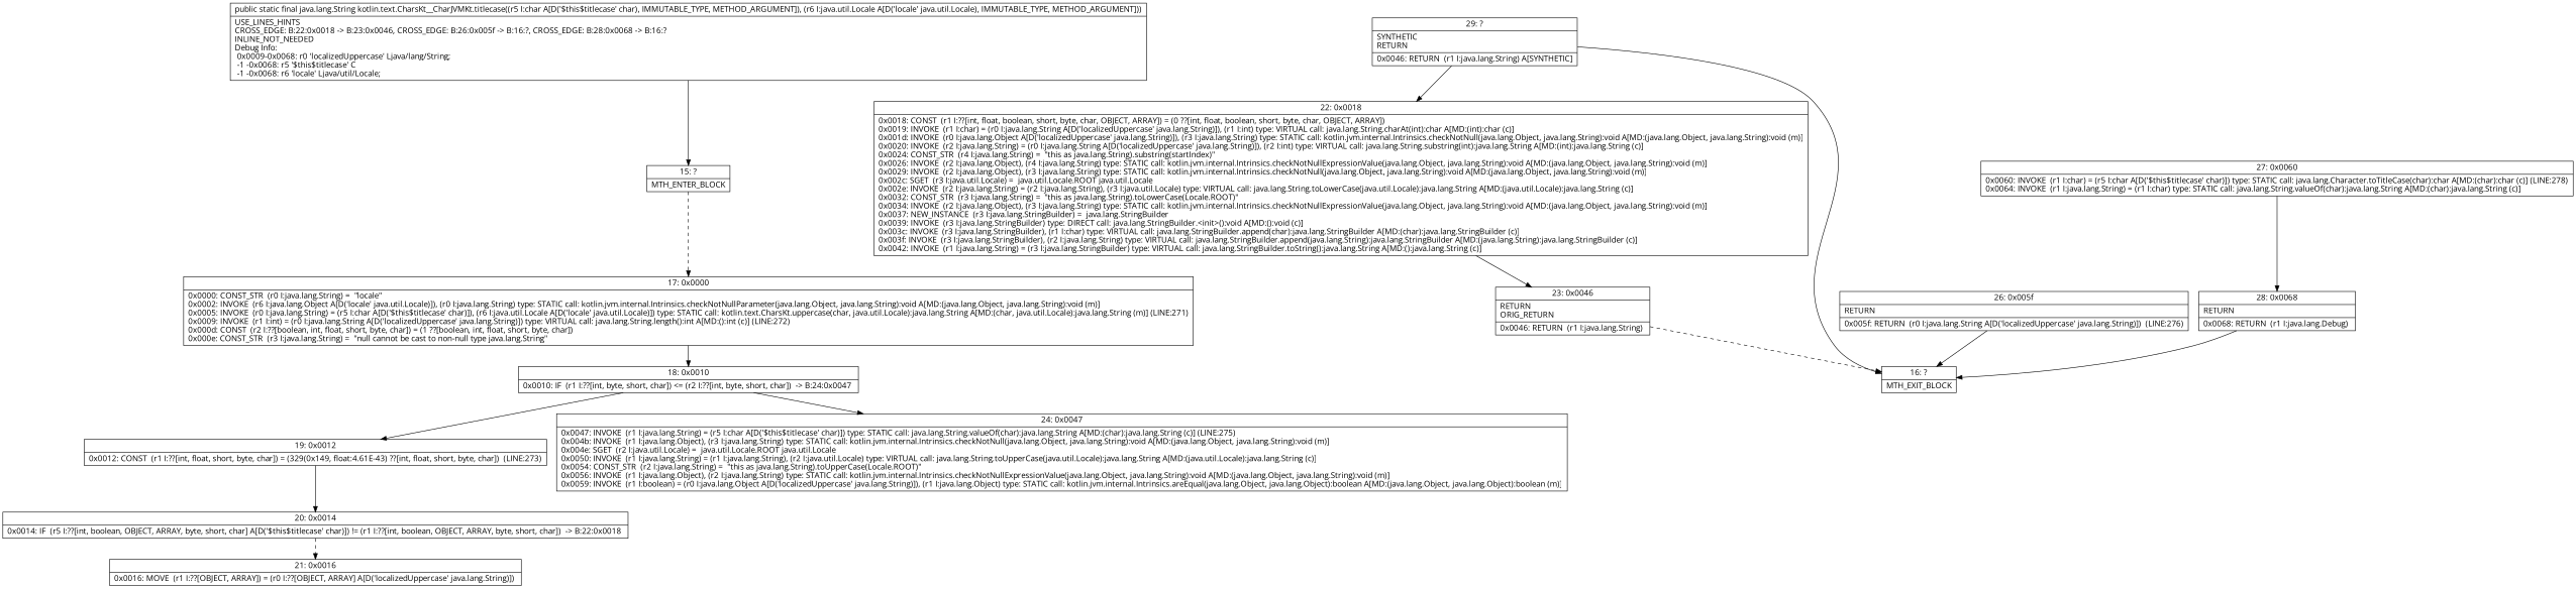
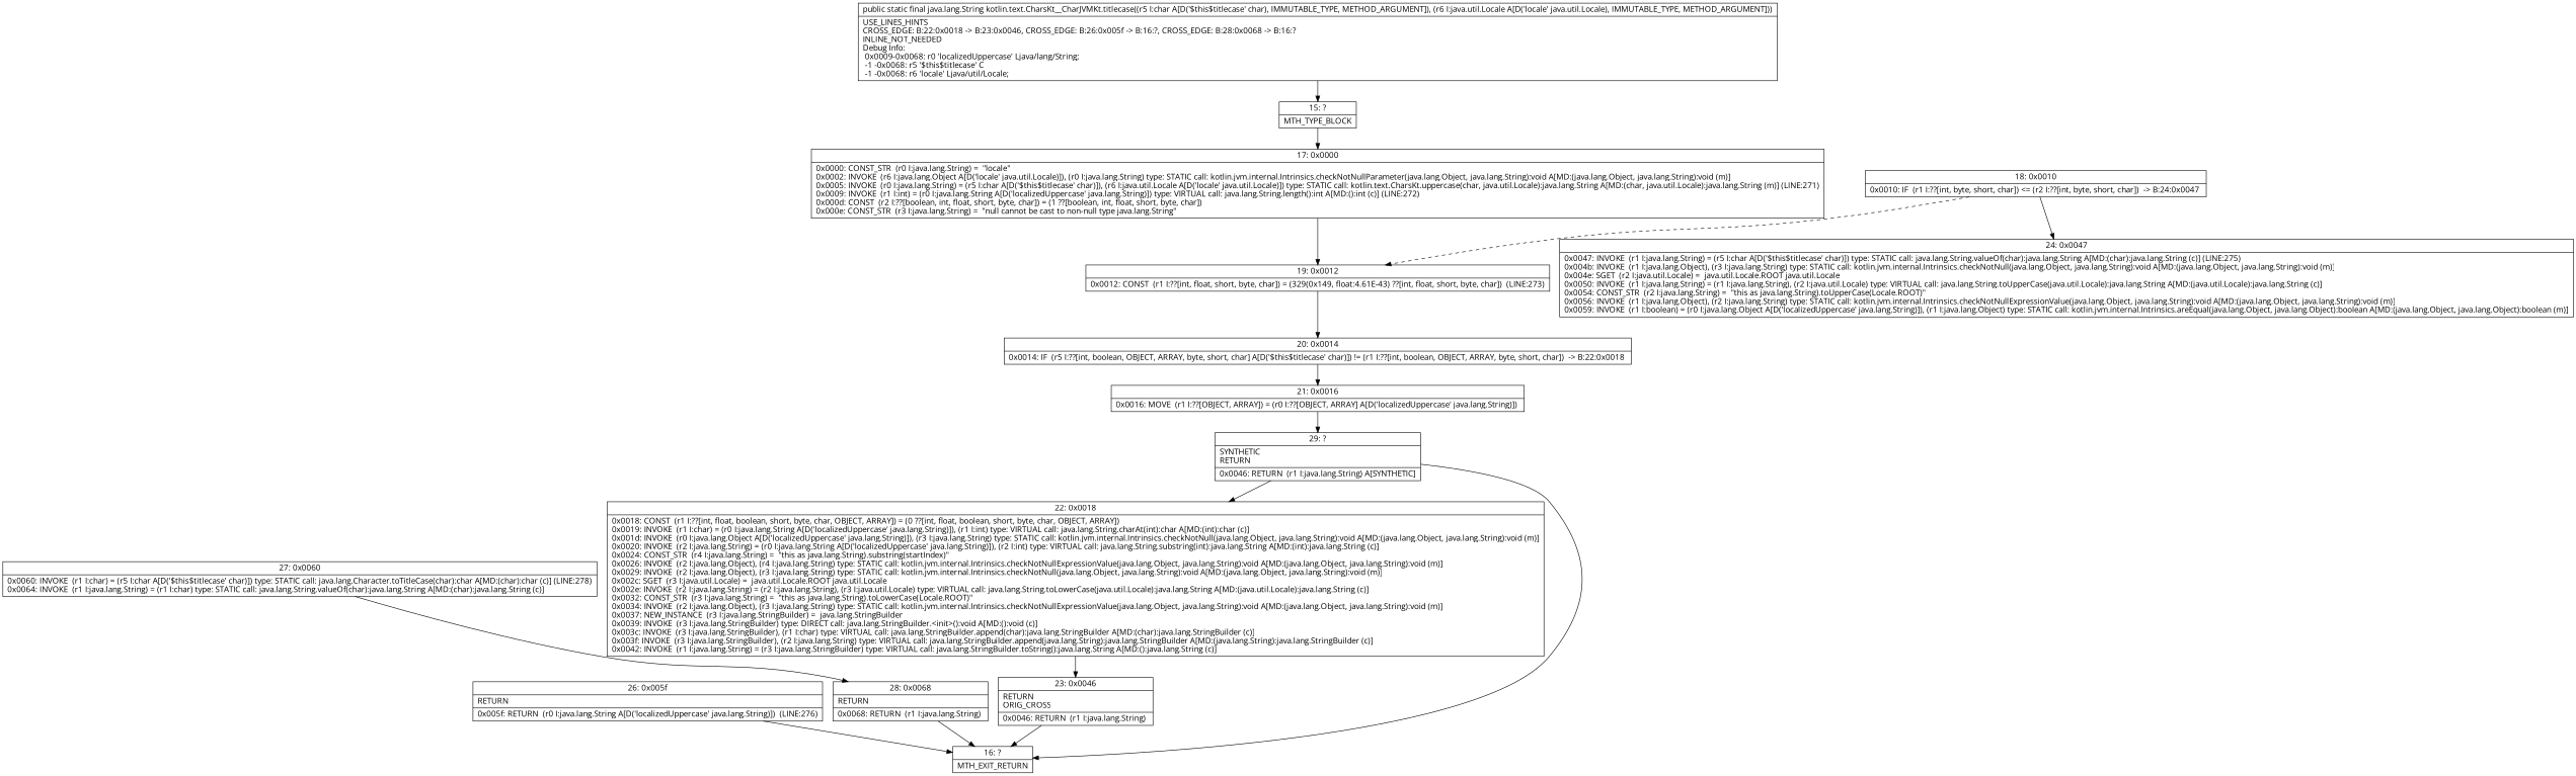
  digraph {
    fontname="Open Sans"
    node [fontname="Open Sans" shape=record]
    edge [fontname="Open Sans"]
-   n1 [label="{15\:\ ?|MTH_ENTER_BLOCK\l}"]
+   n1 [label="{15\:\ ?|MTH_TYPE_BLOCK\l}"]
    n2 [label="{17\:\ 0x0000|0x0000: CONST_STR  (r0 I:java.lang.String) =  \"locale\" \l0x0002: INVOKE  (r6 I:java.lang.Object A[D('locale' java.util.Locale)]), (r0 I:java.lang.String) type: STATIC call: kotlin.jvm.internal.Intrinsics.checkNotNullParameter(java.lang.Object, java.lang.String):void A[MD:(java.lang.Object, java.lang.String):void (m)]\l0x0005: INVOKE  (r0 I:java.lang.String) = (r5 I:char A[D('$this$titlecase' char)]), (r6 I:java.util.Locale A[D('locale' java.util.Locale)]) type: STATIC call: kotlin.text.CharsKt.uppercase(char, java.util.Locale):java.lang.String A[MD:(char, java.util.Locale):java.lang.String (m)] (LINE:271)\l0x0009: INVOKE  (r1 I:int) = (r0 I:java.lang.String A[D('localizedUppercase' java.lang.String)]) type: VIRTUAL call: java.lang.String.length():int A[MD:():int (c)] (LINE:272)\l0x000d: CONST  (r2 I:??[boolean, int, float, short, byte, char]) = (1 ??[boolean, int, float, short, byte, char]) \l0x000e: CONST_STR  (r3 I:java.lang.String) =  \"null cannot be cast to non\-null type java.lang.String\" \l}"]
    n3 [label="{18\:\ 0x0010|0x0010: IF  (r1 I:??[int, byte, short, char]) \<= (r2 I:??[int, byte, short, char])  \-\> B:24:0x0047 \l}"]
    n4 [label="{19\:\ 0x0012|0x0012: CONST  (r1 I:??[int, float, short, byte, char]) = (329(0x149, float:4.61E\-43) ??[int, float, short, byte, char])  (LINE:273)\l}"]
    n5 [label="{24\:\ 0x0047|0x0047: INVOKE  (r1 I:java.lang.String) = (r5 I:char A[D('$this$titlecase' char)]) type: STATIC call: java.lang.String.valueOf(char):java.lang.String A[MD:(char):java.lang.String (c)] (LINE:275)\l0x004b: INVOKE  (r1 I:java.lang.Object), (r3 I:java.lang.String) type: STATIC call: kotlin.jvm.internal.Intrinsics.checkNotNull(java.lang.Object, java.lang.String):void A[MD:(java.lang.Object, java.lang.String):void (m)]\l0x004e: SGET  (r2 I:java.util.Locale) =  java.util.Locale.ROOT java.util.Locale \l0x0050: INVOKE  (r1 I:java.lang.String) = (r1 I:java.lang.String), (r2 I:java.util.Locale) type: VIRTUAL call: java.lang.String.toUpperCase(java.util.Locale):java.lang.String A[MD:(java.util.Locale):java.lang.String (c)]\l0x0054: CONST_STR  (r2 I:java.lang.String) =  \"this as java.lang.String).toUpperCase(Locale.ROOT)\" \l0x0056: INVOKE  (r1 I:java.lang.Object), (r2 I:java.lang.String) type: STATIC call: kotlin.jvm.internal.Intrinsics.checkNotNullExpressionValue(java.lang.Object, java.lang.String):void A[MD:(java.lang.Object, java.lang.String):void (m)]\l0x0059: INVOKE  (r1 I:boolean) = (r0 I:java.lang.Object A[D('localizedUppercase' java.lang.String)]), (r1 I:java.lang.Object) type: STATIC call: kotlin.jvm.internal.Intrinsics.areEqual(java.lang.Object, java.lang.Object):boolean A[MD:(java.lang.Object, java.lang.Object):boolean (m)]\l}"]
    n6 [label="{20\:\ 0x0014|0x0014: IF  (r5 I:??[int, boolean, OBJECT, ARRAY, byte, short, char] A[D('$this$titlecase' char)]) != (r1 I:??[int, boolean, OBJECT, ARRAY, byte, short, char])  \-\> B:22:0x0018 \l}"]
    n7 [label="{21\:\ 0x0016|0x0016: MOVE  (r1 I:??[OBJECT, ARRAY]) = (r0 I:??[OBJECT, ARRAY] A[D('localizedUppercase' java.lang.String)]) \l}"]
    n8 [label="{29\:\ ?|SYNTHETIC\lRETURN\l|0x0046: RETURN  (r1 I:java.lang.String) A[SYNTHETIC]\l}"]
    n9 [label="{22\:\ 0x0018|0x0018: CONST  (r1 I:??[int, float, boolean, short, byte, char, OBJECT, ARRAY]) = (0 ??[int, float, boolean, short, byte, char, OBJECT, ARRAY]) \l0x0019: INVOKE  (r1 I:char) = (r0 I:java.lang.String A[D('localizedUppercase' java.lang.String)]), (r1 I:int) type: VIRTUAL call: java.lang.String.charAt(int):char A[MD:(int):char (c)]\l0x001d: INVOKE  (r0 I:java.lang.Object A[D('localizedUppercase' java.lang.String)]), (r3 I:java.lang.String) type: STATIC call: kotlin.jvm.internal.Intrinsics.checkNotNull(java.lang.Object, java.lang.String):void A[MD:(java.lang.Object, java.lang.String):void (m)]\l0x0020: INVOKE  (r2 I:java.lang.String) = (r0 I:java.lang.String A[D('localizedUppercase' java.lang.String)]), (r2 I:int) type: VIRTUAL call: java.lang.String.substring(int):java.lang.String A[MD:(int):java.lang.String (c)]\l0x0024: CONST_STR  (r4 I:java.lang.String) =  \"this as java.lang.String).substring(startIndex)\" \l0x0026: INVOKE  (r2 I:java.lang.Object), (r4 I:java.lang.String) type: STATIC call: kotlin.jvm.internal.Intrinsics.checkNotNullExpressionValue(java.lang.Object, java.lang.String):void A[MD:(java.lang.Object, java.lang.String):void (m)]\l0x0029: INVOKE  (r2 I:java.lang.Object), (r3 I:java.lang.String) type: STATIC call: kotlin.jvm.internal.Intrinsics.checkNotNull(java.lang.Object, java.lang.String):void A[MD:(java.lang.Object, java.lang.String):void (m)]\l0x002c: SGET  (r3 I:java.util.Locale) =  java.util.Locale.ROOT java.util.Locale \l0x002e: INVOKE  (r2 I:java.lang.String) = (r2 I:java.lang.String), (r3 I:java.util.Locale) type: VIRTUAL call: java.lang.String.toLowerCase(java.util.Locale):java.lang.String A[MD:(java.util.Locale):java.lang.String (c)]\l0x0032: CONST_STR  (r3 I:java.lang.String) =  \"this as java.lang.String).toLowerCase(Locale.ROOT)\" \l0x0034: INVOKE  (r2 I:java.lang.Object), (r3 I:java.lang.String) type: STATIC call: kotlin.jvm.internal.Intrinsics.checkNotNullExpressionValue(java.lang.Object, java.lang.String):void A[MD:(java.lang.Object, java.lang.String):void (m)]\l0x0037: NEW_INSTANCE  (r3 I:java.lang.StringBuilder) =  java.lang.StringBuilder \l0x0039: INVOKE  (r3 I:java.lang.StringBuilder) type: DIRECT call: java.lang.StringBuilder.\<init\>():void A[MD:():void (c)]\l0x003c: INVOKE  (r3 I:java.lang.StringBuilder), (r1 I:char) type: VIRTUAL call: java.lang.StringBuilder.append(char):java.lang.StringBuilder A[MD:(char):java.lang.StringBuilder (c)]\l0x003f: INVOKE  (r3 I:java.lang.StringBuilder), (r2 I:java.lang.String) type: VIRTUAL call: java.lang.StringBuilder.append(java.lang.String):java.lang.StringBuilder A[MD:(java.lang.String):java.lang.StringBuilder (c)]\l0x0042: INVOKE  (r1 I:java.lang.String) = (r3 I:java.lang.StringBuilder) type: VIRTUAL call: java.lang.StringBuilder.toString():java.lang.String A[MD:():java.lang.String (c)]\l}"]
-   n10 [label="{23\:\ 0x0046|RETURN\lORIG_RETURN\l|0x0046: RETURN  (r1 I:java.lang.String) \l}"]
-   n11 [label="{16\:\ ?|MTH_EXIT_BLOCK\l}"]
+   n10 [label="{23\:\ 0x0046|RETURN\lORIG_CROSS\l|0x0046: RETURN  (r1 I:java.lang.String) \l}"]
+   n11 [label="{16\:\ ?|MTH_EXIT_RETURN\l}"]
    n12 [label="{26\:\ 0x005f|RETURN\l|0x005f: RETURN  (r0 I:java.lang.String A[D('localizedUppercase' java.lang.String)])  (LINE:276)\l}"]
    n13 [label="{27\:\ 0x0060|0x0060: INVOKE  (r1 I:char) = (r5 I:char A[D('$this$titlecase' char)]) type: STATIC call: java.lang.Character.toTitleCase(char):char A[MD:(char):char (c)] (LINE:278)\l0x0064: INVOKE  (r1 I:java.lang.String) = (r1 I:char) type: STATIC call: java.lang.String.valueOf(char):java.lang.String A[MD:(char):java.lang.String (c)]\l}"]
-   n14 [label="{28\:\ 0x0068|RETURN\l|0x0068: RETURN  (r1 I:java.lang.Debug) \l}"]
+   n14 [label="{28\:\ 0x0068|RETURN\l|0x0068: RETURN  (r1 I:java.lang.String) \l}"]
    n15 [label="{public static final java.lang.String kotlin.text.CharsKt__CharJVMKt.titlecase((r5 I:char A[D('$this$titlecase' char), IMMUTABLE_TYPE, METHOD_ARGUMENT]), (r6 I:java.util.Locale A[D('locale' java.util.Locale), IMMUTABLE_TYPE, METHOD_ARGUMENT]))  | USE_LINES_HINTS\lCROSS_EDGE: B:22:0x0018 \-\> B:23:0x0046, CROSS_EDGE: B:26:0x005f \-\> B:16:?, CROSS_EDGE: B:28:0x0068 \-\> B:16:?\lINLINE_NOT_NEEDED\lDebug Info:\l  0x0009\-0x0068: r0 'localizedUppercase' Ljava\/lang\/String;\l  \-1 \-0x0068: r5 '$this$titlecase' C\l  \-1 \-0x0068: r6 'locale' Ljava\/util\/Locale;\l}"]
-   n1 -> n2 [style=dashed]
-   n2 -> n3
-   n3 -> n4 [style=solid]
+   n1 -> n2
+   n2 -> n4
+   n3 -> n4 [style=dashed]
    n3 -> n5
    n4 -> n6
-   n6 -> n7 [style=dashed]
+   n6 -> n7 [style=solid]
+   n7 -> n8
    n8 -> n9
    n8 -> n11
    n9 -> n10
-   n10 -> n11 [style=dashed]
+   n10 -> n11
    n12 -> n11
    n13 -> n14
    n14 -> n11
    n15 -> n1
  }
